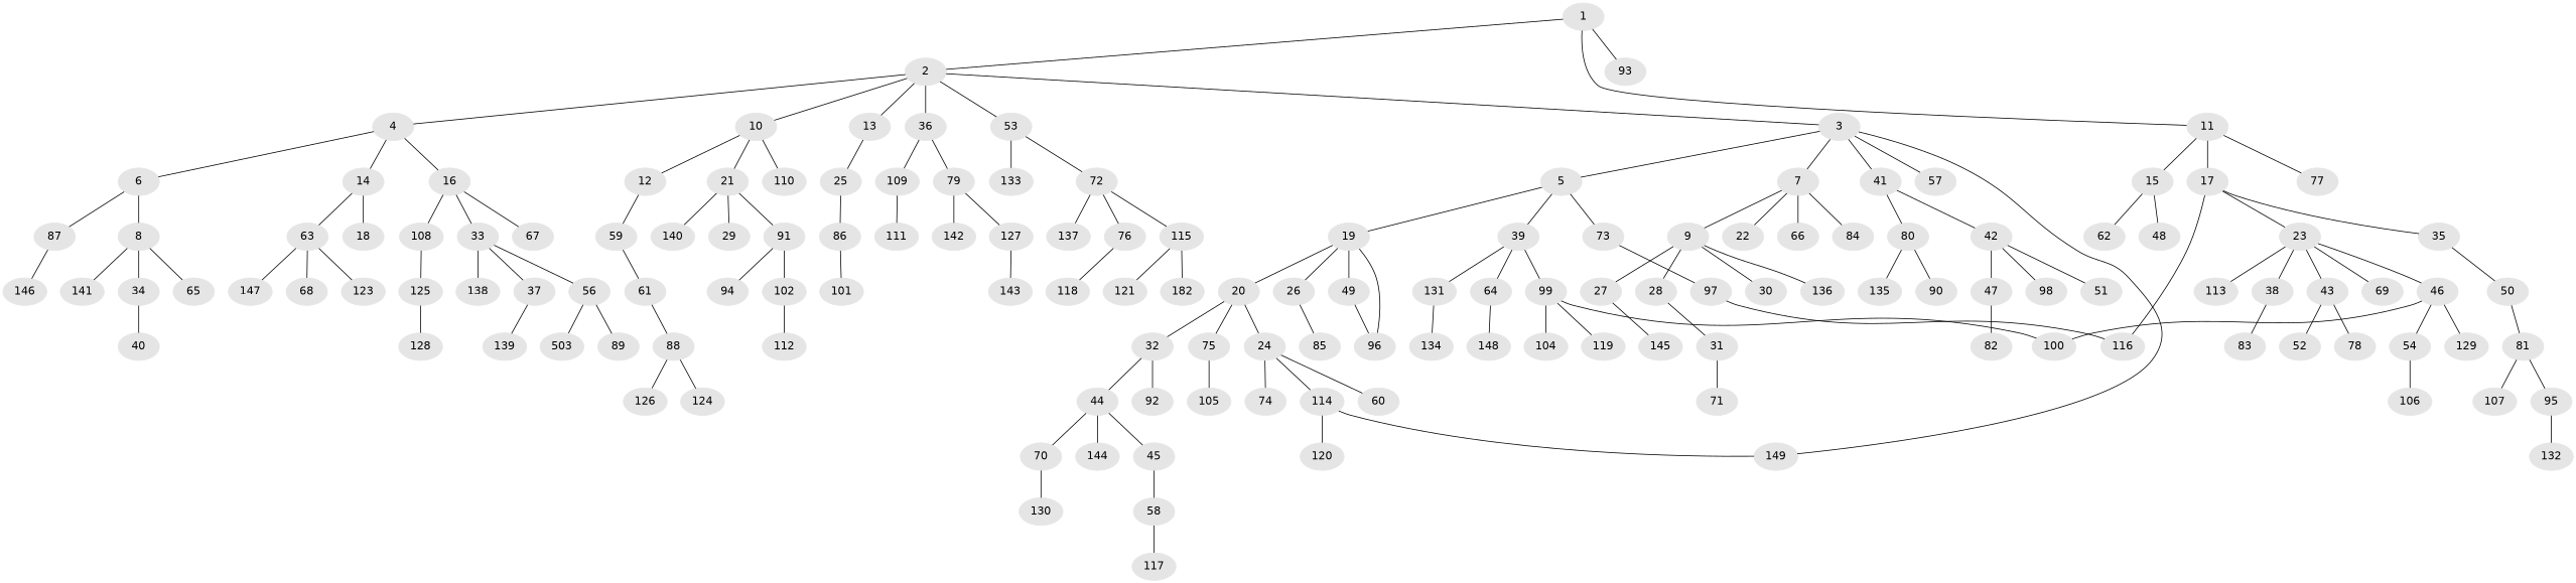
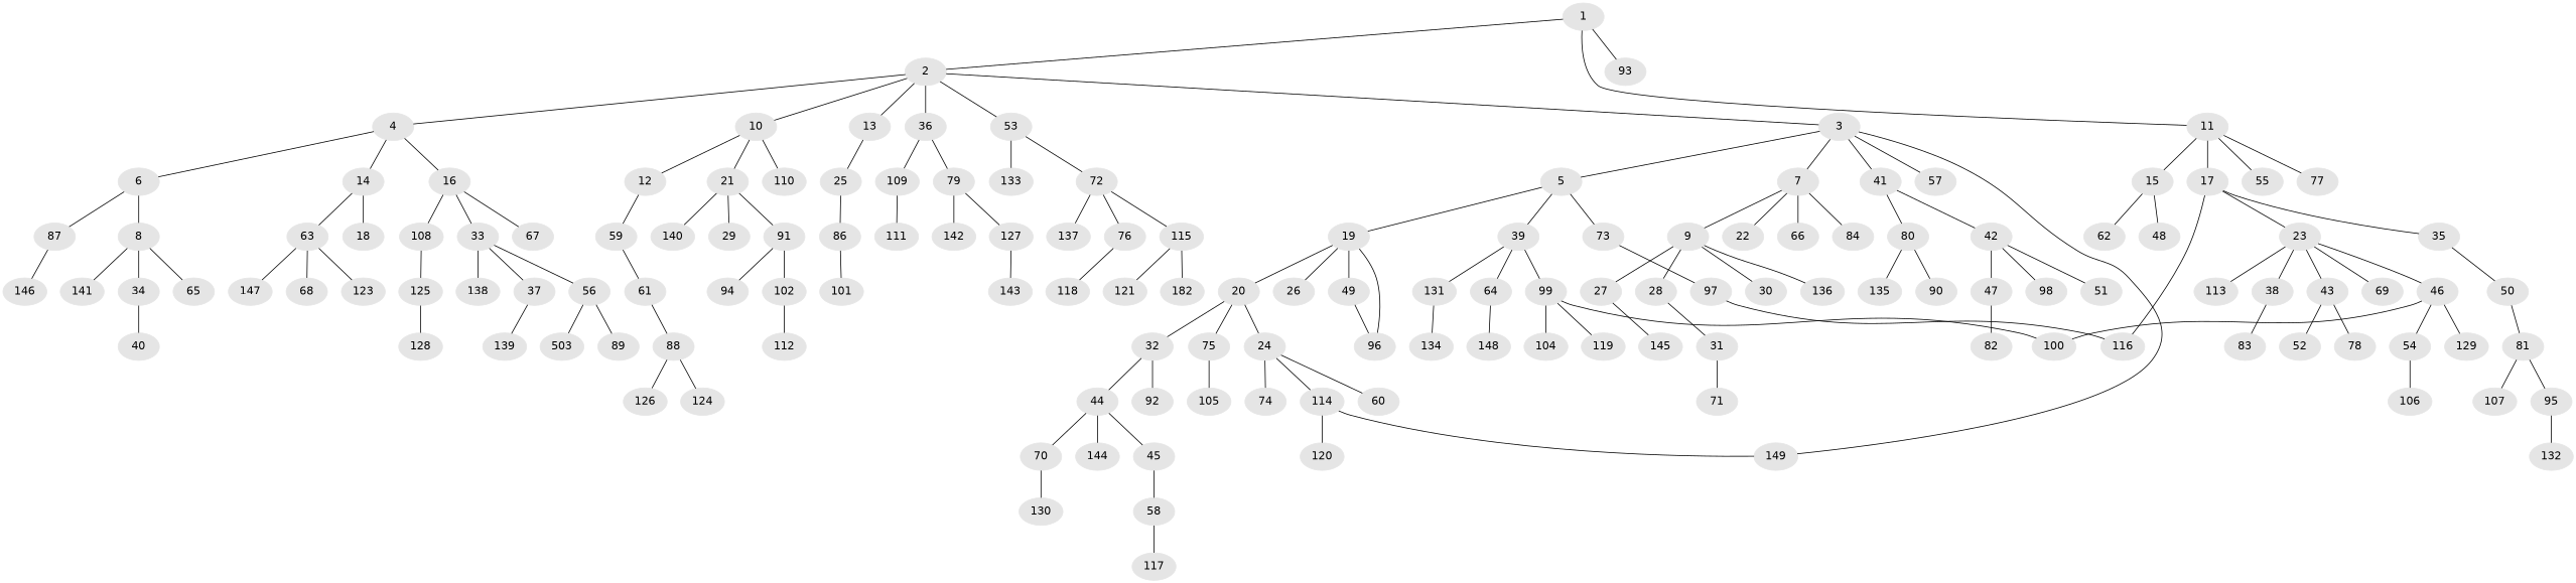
  graph {
    fontname="DejaVu Sans"
    node [color=gray90 fontname="DejaVu Sans" style=filled]
    edge [fontname="DejaVu Sans"]
    1
    2
    11
    93
    3
    4
    10
    13
    36
    53
    15
    17
+   55
    77
    5
    7
    41
    57
    149
    6
    14
    16
    12
    21
    110
    25
    79
    109
    72
    133
    19
    39
    73
    9
    22
    66
    84
    42
    80
    8
    87
    18
    63
    33
    67
    108
    20
    26
    49
    96
    64
    99
    131
    97
    34
    65
    141
    146
    27
    28
    30
    136
    40
    145
    31
    59
    29
    91
    140
    48
    62
    23
    35
    116
    61
    86
    68
    123
    147
    37
    56
    138
    125
    38
    43
    46
    69
    113
    50
    24
    32
    75
-   85
    60
    74
    114
    44
    92
    105
    94
    102
    83
    52
    78
    54
    100
    129
    120
    101
    71
    45
    70
    144
    139
    89
    n116 [label=503]
    81
    127
    142
    111
    148
    104
    119
    134
    47
    51
    98
    90
    135
    82
    58
    130
    117
    106
    95
    107
    76
    115
    137
    88
    124
    126
    118
    121
    n145 [label=182]
    143
    132
    112
    128
    1 -- 2
    1 -- 11
    1 -- 93
    2 -- 3
    2 -- 4
    2 -- 10
    2 -- 13
    2 -- 36
    2 -- 53
    11 -- 15
    11 -- 17
+   11 -- 55
    11 -- 77
    3 -- 5
    3 -- 7
    3 -- 41
    3 -- 57
    3 -- 149
    4 -- 6
    4 -- 14
    4 -- 16
    10 -- 12
    10 -- 21
    10 -- 110
    13 -- 25
    36 -- 79
    36 -- 109
    53 -- 72
    53 -- 133
    15 -- 48
    15 -- 62
    17 -- 23
    17 -- 35
    17 -- 116
    5 -- 19
    5 -- 39
    5 -- 73
    7 -- 9
    7 -- 22
    7 -- 66
    7 -- 84
    41 -- 42
    41 -- 80
    6 -- 8
    6 -- 87
    14 -- 18
    14 -- 63
    16 -- 33
    16 -- 67
    16 -- 108
    12 -- 59
    21 -- 29
    21 -- 91
    21 -- 140
    25 -- 86
    79 -- 127
    79 -- 142
    109 -- 111
    72 -- 76
    72 -- 115
    72 -- 137
    19 -- 20
    19 -- 26
    19 -- 49
    19 -- 96
    39 -- 64
    39 -- 99
    39 -- 131
    73 -- 97
    9 -- 27
    9 -- 28
    9 -- 30
    9 -- 136
    42 -- 47
    42 -- 51
    42 -- 98
    80 -- 90
    80 -- 135
    8 -- 34
    8 -- 65
    8 -- 141
    87 -- 146
    63 -- 68
    63 -- 123
    63 -- 147
    33 -- 37
    33 -- 56
    33 -- 138
    108 -- 125
    20 -- 24
    20 -- 32
    20 -- 75
-   26 -- 85
    49 -- 96
    64 -- 148
    99 -- 100
    99 -- 104
    99 -- 119
    131 -- 134
    97 -- 116
    34 -- 40
    27 -- 145
    28 -- 31
    31 -- 71
    59 -- 61
    91 -- 94
    91 -- 102
    23 -- 38
    23 -- 43
    23 -- 46
    23 -- 69
    23 -- 113
    35 -- 50
    61 -- 88
    86 -- 101
    37 -- 139
    56 -- 89
    56 -- n116
    125 -- 128
    38 -- 83
    43 -- 52
    43 -- 78
    46 -- 54
    46 -- 100
    46 -- 129
    50 -- 81
    24 -- 60
    24 -- 74
    24 -- 114
    32 -- 44
    32 -- 92
    75 -- 105
    114 -- 149
    114 -- 120
    44 -- 45
    44 -- 70
    44 -- 144
    102 -- 112
    54 -- 106
    45 -- 58
    70 -- 130
    81 -- 95
    81 -- 107
    127 -- 143
    47 -- 82
    58 -- 117
    95 -- 132
    76 -- 118
    115 -- 121
    115 -- n145
    88 -- 124
    88 -- 126
  }
